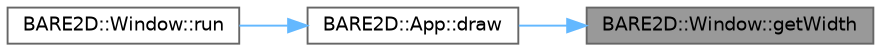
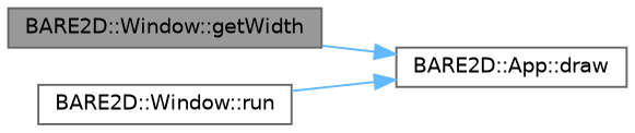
  digraph {
    rankdir=RL
    node [color=grey40 fillcolor=white fontname=Helvetica fontsize=10 shape=box style=filled]
    edge [color=steelblue1 dir=back fontname=Helvetica fontsize=10 labelfontname=Helvetica labelfontsize=10 style=solid]
    n1 [color=gray40 fillcolor=grey60 fontcolor=black height=0.2 label="BARE2D::Window::getWidth" width=0.4]
    n2 [height=0.2 label="BARE2D::App::draw" width=0.4]
    n3 [height=0.2 label="BARE2D::Window::run" width=0.4]
-   n1 -> n2
+   n2 -> n1
    n2 -> n3
  }
